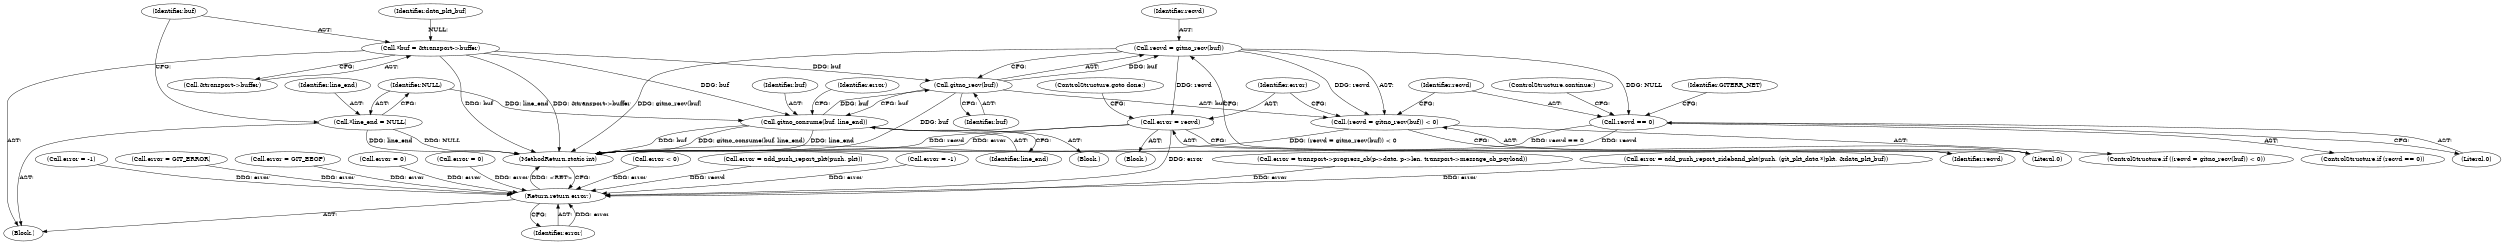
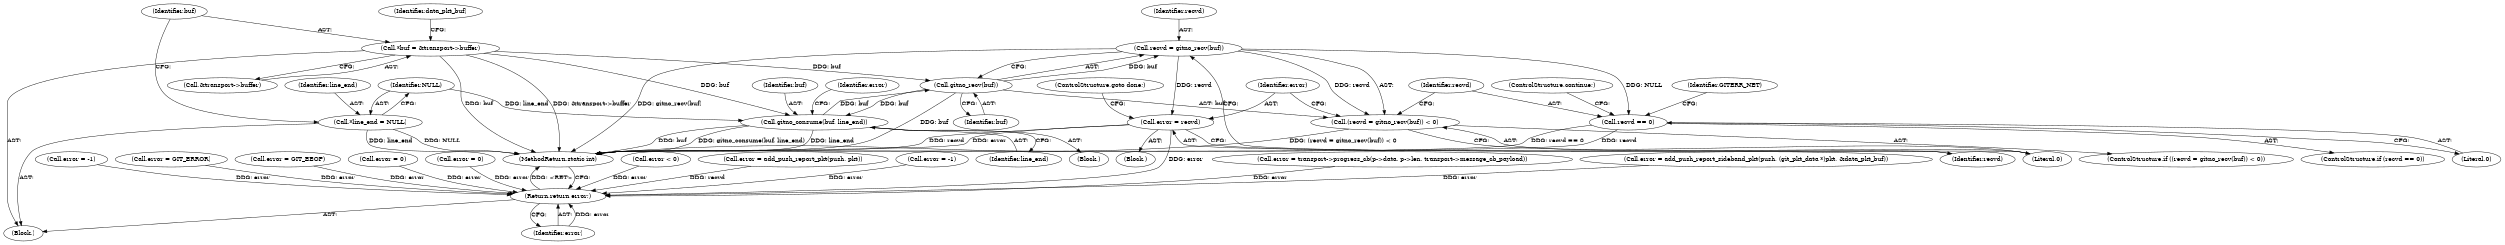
  digraph {
    n1 [label="(Call,recvd = gitno_recv(buf))"]
    n2 [label="(Call,gitno_recv(buf))"]
    n3 [label="(Call,(recvd = gitno_recv(buf)) < 0)"]
    n4 [label="(Call,error = recvd)"]
    n5 [label="(Call,recvd == 0)"]
    n6 [label="(MethodReturn,static int)"]
    n7 [label="(Call,gitno_consume(buf, line_end))"]
    n8 [label="(Identifier,buf)"]
    n9 [label="(Literal,0)"]
    n10 [label="(ControlStructure,if ((recvd = gitno_recv(buf)) < 0))"]
    n11 [label="(Return,return error;)"]
    n12 [label="(Identifier,recvd)"]
    n13 [label="(Block,)"]
    n14 [label="(ControlStructure,if (recvd == 0))"]
    n15 [label="(Literal,0)"]
    n16 [label="(Block,)"]
    n17 [label="(Identifier,line_end)"]
    n18 [label="(Call,*buf = &transport->buffer)"]
    n19 [label="(Call,&transport->buffer)"]
    n20 [label="(Block,)"]
    n21 [label="(Call,*line_end = NULL)"]
    n22 [label="(Identifier,NULL)"]
    n23 [label="(Identifier,error)"]
    n24 [label="(Identifier,GITERR_NET)"]
    n25 [label="(Call,error = GIT_EEOF)"]
    n26 [label="(Call,error = 0)"]
    n27 [label="(Call,error = 0)"]
    n28 [label="(Identifier,recvd)"]
    n29 [label="(Call,error < 0)"]
    n30 [label="(Call,error = add_push_report_pkt(push, pkt))"]
    n31 [label="(Identifier,buf)"]
    n32 [label="(Call,error = -1)"]
    n33 [label="(Call,error = transport->progress_cb(p->data, p->len, transport->message_cb_payload))"]
    n34 [label="(Call,error = add_push_report_sideband_pkt(push, (git_pkt_data *)pkt, &data_pkt_buf))"]
    n35 [label="(ControlStructure,goto done;)"]
    n36 [label="(Identifier,data_pkt_buf)"]
    n37 [label="(Identifier,error)"]
    n38 [label="(Identifier,buf)"]
    n39 [label="(Call,error = -1)"]
    n40 [label="(Call,error = GIT_ERROR)"]
    n41 [label="(Identifier,recvd)"]
    n42 [label="(ControlStructure,continue;)"]
    n43 [label="(Identifier,line_end)"]
    n44 [label="(Identifier,error)"]
    n1 -> n2 [label="CFG: "]
    n1 -> n3 [label="AST: "]
    n1 -> n3 [label="DDG: recvd"]
    n1 -> n4 [label="DDG: recvd"]
    n1 -> n5 [label="DDG: NULL"]
    n1 -> n6 [label="DDG: gitno_recv(buf)"]
    n2 -> n1 [label="AST: "]
    n2 -> n1 [label="DDG: buf"]
    n2 -> n3 [label="AST: buf"]
    n2 -> n6 [label="DDG: buf"]
-   n2 -> n7 [label="CFG: buf"]
+   n2 -> n7 [label="DDG: buf"]
    n2 -> n8 [label="CFG: "]
    n3 -> n6 [label="DDG: (recvd = gitno_recv(buf)) < 0"]
    n3 -> n9 [label="CFG: "]
    n3 -> n10 [label="AST: "]
    n4 -> n6 [label="DDG: recvd"]
    n4 -> n6 [label="DDG: error"]
    n4 -> n11 [label="DDG: error"]
    n4 -> n12 [label="CFG: "]
    n4 -> n13 [label="AST: "]
    n5 -> n6 [label="DDG: recvd == 0"]
    n5 -> n6 [label="DDG: recvd"]
    n5 -> n14 [label="AST: "]
    n5 -> n15 [label="CFG: "]
    n6 -> n11 [label="CFG: "]
    n7 -> n2 [label="DDG: buf"]
    n7 -> n6 [label="DDG: gitno_consume(buf, line_end)"]
    n7 -> n6 [label="DDG: line_end"]
    n7 -> n6 [label="DDG: buf"]
    n7 -> n16 [label="AST: "]
    n7 -> n17 [label="CFG: "]
    n8 -> n2 [label="AST: "]
    n9 -> n1 [label="CFG: "]
    n9 -> n3 [label="AST: "]
    n11 -> n6 [label="DDG: <RET>"]
    n11 -> n20 [label="AST: "]
    n11 -> n23 [label="CFG: "]
    n12 -> n4 [label="AST: "]
    n15 -> n5 [label="AST: "]
    n17 -> n7 [label="AST: "]
    n18 -> n2 [label="DDG: buf"]
    n18 -> n6 [label="DDG: buf"]
    n18 -> n6 [label="DDG: &transport->buffer"]
    n18 -> n7 [label="DDG: buf"]
    n18 -> n19 [label="CFG: "]
    n18 -> n20 [label="AST: "]
    n19 -> n18 [label="AST: "]
    n21 -> n6 [label="DDG: NULL"]
    n21 -> n6 [label="DDG: line_end"]
    n21 -> n20 [label="AST: "]
    n21 -> n22 [label="CFG: "]
    n22 -> n7 [label="DDG: line_end"]
    n22 -> n21 [label="AST: "]
    n23 -> n11 [label="AST: "]
    n23 -> n11 [label="DDG: error"]
    n24 -> n5 [label="CFG: "]
    n25 -> n11 [label="DDG: error"]
    n26 -> n11 [label="DDG: error"]
    n27 -> n11 [label="DDG: error"]
    n28 -> n3 [label="CFG: "]
    n28 -> n5 [label="AST: "]
    n29 -> n11 [label="DDG: error"]
    n30 -> n11 [label="DDG: recvd"]
    n31 -> n7 [label="AST: "]
    n32 -> n11 [label="DDG: error"]
    n33 -> n11 [label="DDG: error"]
    n34 -> n11 [label="DDG: error"]
    n35 -> n4 [label="CFG: "]
-   n36 -> n18 [label="NULL: "]
+   n36 -> n18 [label="CFG: "]
    n37 -> n7 [label="CFG: "]
    n38 -> n18 [label="AST: "]
    n38 -> n21 [label="CFG: "]
    n39 -> n11 [label="DDG: error"]
    n40 -> n11 [label="DDG: error"]
    n41 -> n1 [label="AST: "]
    n42 -> n5 [label="CFG: "]
    n43 -> n21 [label="AST: "]
    n44 -> n3 [label="CFG: "]
    n44 -> n4 [label="AST: "]
  }
